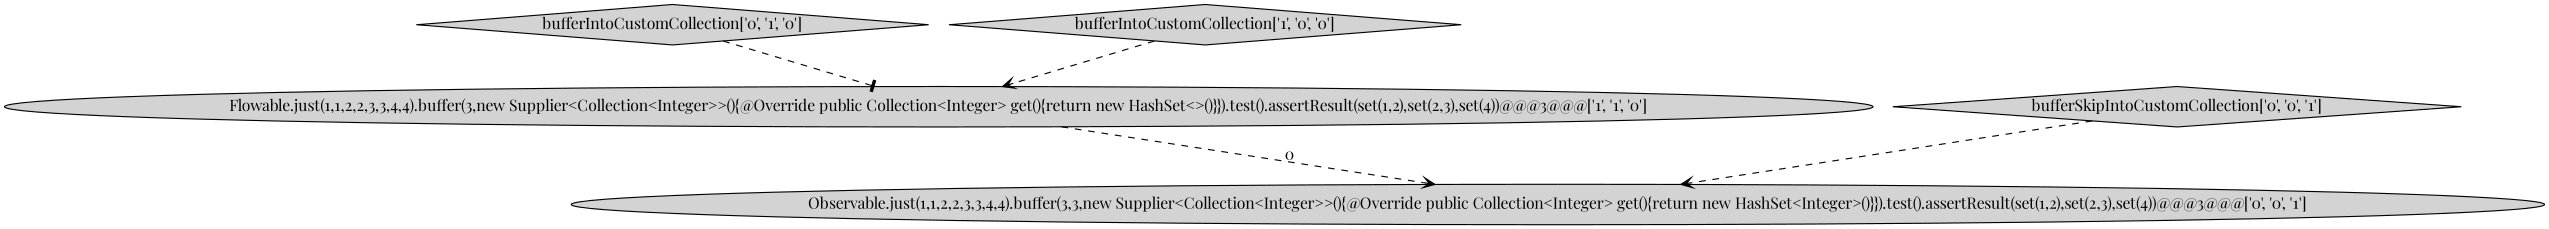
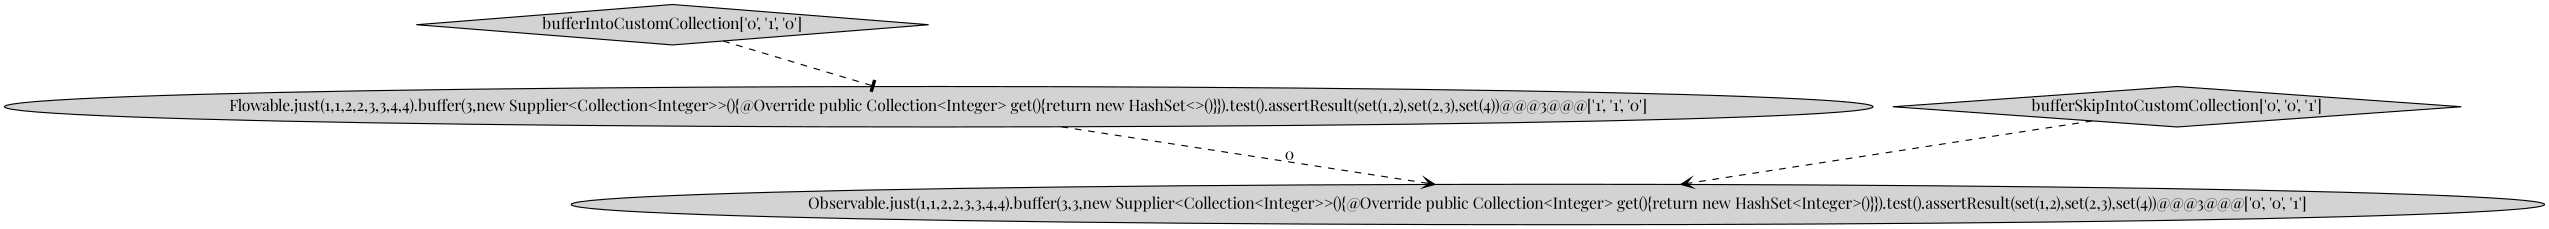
  digraph {
    fontname="Playfair Display"
    node [fillcolor=lightgray shape=diamond style=filled fontname="Playfair Display"]
    edge [style=dashed arrowhead=vee fontname="Playfair Display"]
    n1 [label="bufferIntoCustomCollection['0', '1', '0']"]
    n2 [label="Flowable.just(1,1,2,2,3,3,4,4).buffer(3,new Supplier<Collection<Integer>>(){@Override public Collection<Integer> get(){return new HashSet<>()}}).test().assertResult(set(1,2),set(2,3),set(4))@@@3@@@['1', '1', '0']" shape=ellipse]
    n3 [label="bufferSkipIntoCustomCollection['0', '0', '1']"]
    n4 [label="Observable.just(1,1,2,2,3,3,4,4).buffer(3,3,new Supplier<Collection<Integer>>(){@Override public Collection<Integer> get(){return new HashSet<Integer>()}}).test().assertResult(set(1,2),set(2,3),set(4))@@@3@@@['0', '0', '1']" shape=ellipse]
-   n5 [label="bufferIntoCustomCollection['1', '0', '0']"]
    n1 -> n2 [arrowhead=tee]
    n2 -> n4 [label=0]
    n3 -> n4
-   n5 -> n2
  }
